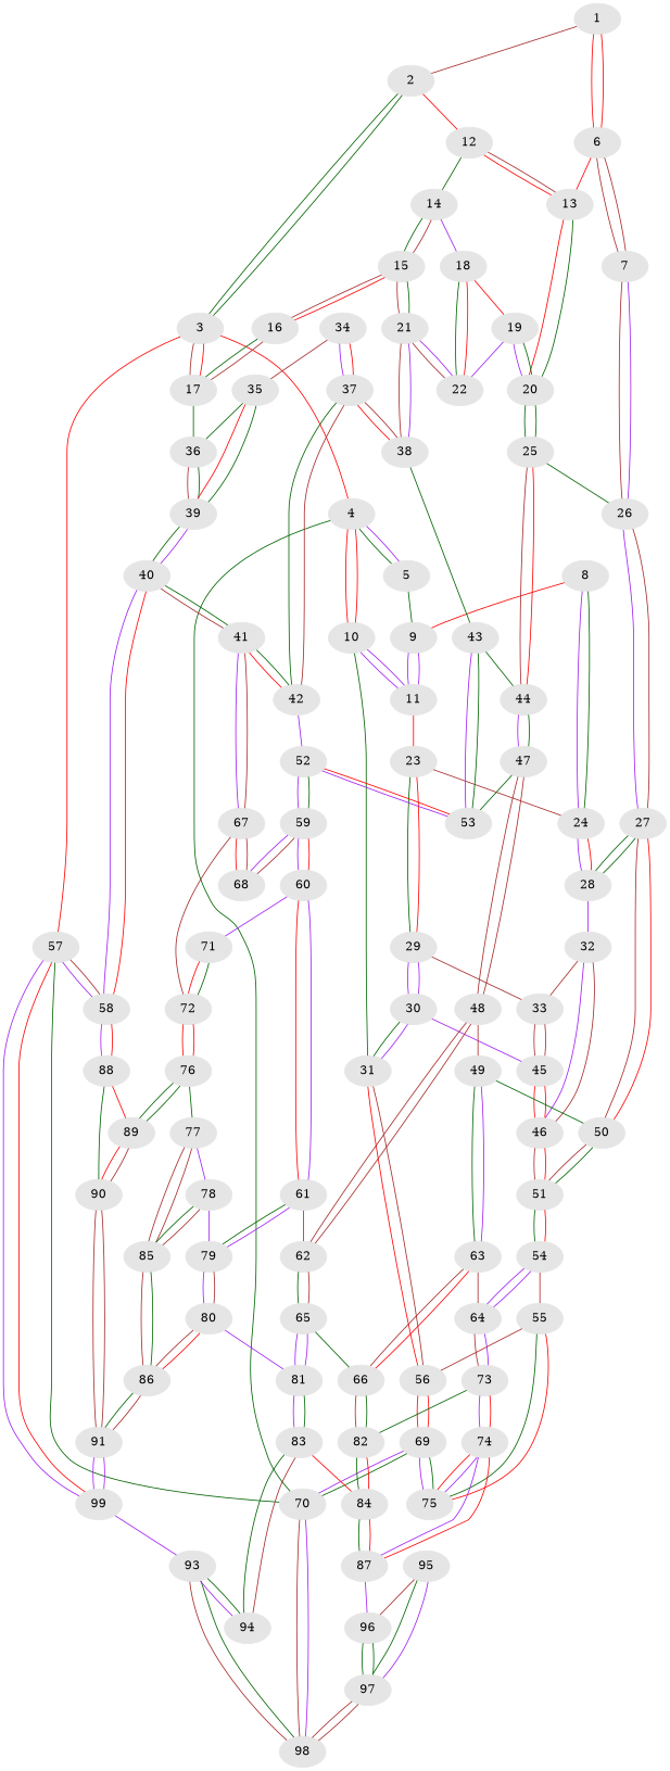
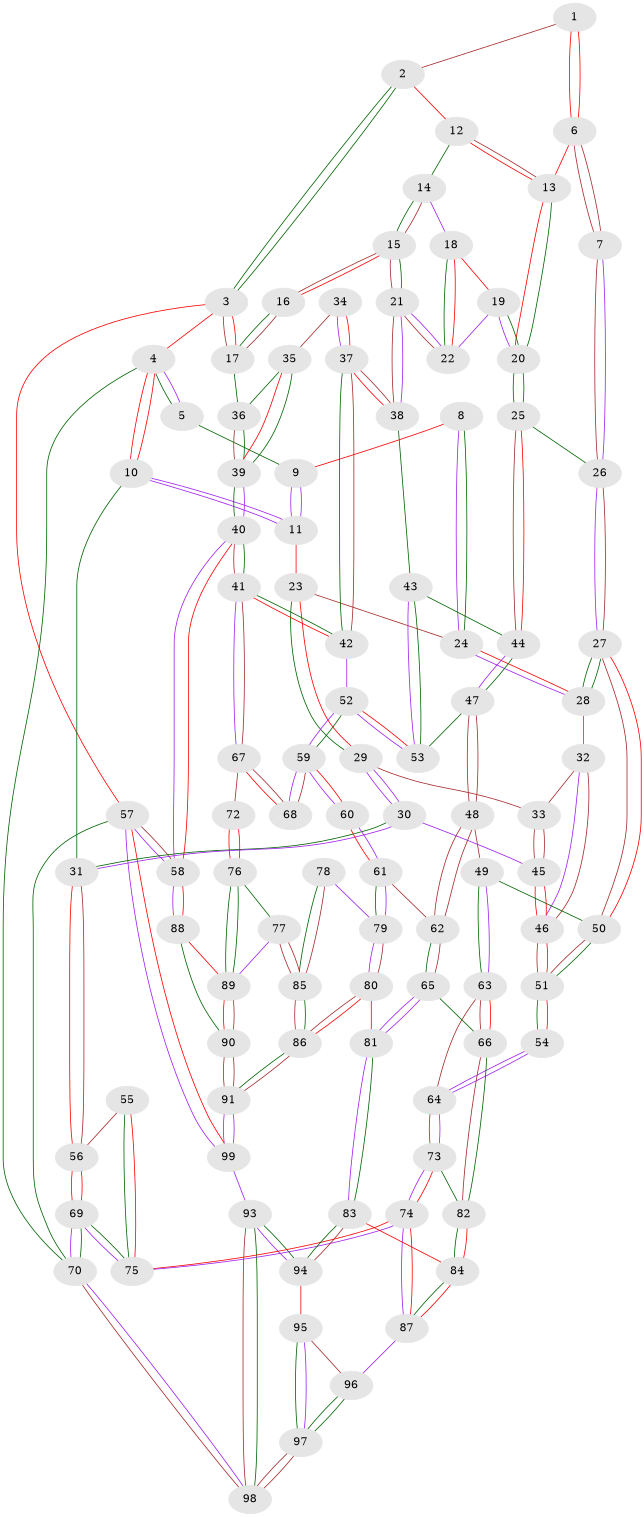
  graph {
    node [color=gray90 style=filled]
    edge [color=darkgreen]
    1
    2
    6
    3
    12
    7
    13
    4
    17
    57
    14
    5
    10
    70
    36
    58
    n17 [label=99]
    9
    11
    31
    98
    26
    20
    8
    24
    27
    28
    23
    56
    29
    15
    18
    25
    16
    21
    19
    22
    38
    39
    44
    43
    30
    33
    32
    47
    50
    51
    46
    45
    69
    34
    35
    37
    42
    40
    52
    53
    41
    67
    88
    68
    72
    59
    48
    54
    49
    62
    63
    65
    64
    66
    55
    60
    75
    73
    93
    89
    90
    61
-   71
    79
    80
    81
    82
    74
    83
    84
    76
    77
    87
    96
    78
    85
    86
    91
    94
    95
    97
    1 -- 2 [color=brown]
    1 -- 6 [color=red]
    1 -- 6 [color=red]
    2 -- 3
    2 -- 3
    2 -- 12 [color=red]
    6 -- 7 [color=brown]
    6 -- 7 [color=brown]
    6 -- 13 [color=red]
    3 -- 4 [color=red]
    3 -- 17 [color=brown]
    3 -- 17 [color=red]
    3 -- 57 [color=red]
    12 -- 13 [color=red]
    12 -- 13 [color=brown]
    12 -- 14
    7 -- 26 [color=brown]
    7 -- 26 [color=purple]
    13 -- 20 [color=red]
    13 -- 20
    4 -- 5
    4 -- 5 [color=purple]
    4 -- 10 [color=red]
    4 -- 10 [color=red]
    4 -- 70
    17 -- 36
    57 -- 70
    57 -- 58 [color=purple]
    57 -- 58 [color=brown]
    57 -- n17 [color=purple]
    57 -- n17 [color=red]
    14 -- 15
    14 -- 15 [color=brown]
    14 -- 18 [color=purple]
    5 -- 9
    10 -- 11 [color=purple]
    10 -- 11 [color=purple]
    10 -- 31
    70 -- 98 [color=brown]
    70 -- 98 [color=purple]
    36 -- 39 [color=brown]
    36 -- 39
    58 -- 88 [color=purple]
    58 -- 88 [color=red]
    n17 -- 93 [color=purple]
    9 -- 11 [color=purple]
    9 -- 11 [color=purple]
    11 -- 23 [color=red]
    31 -- 56 [color=red]
    31 -- 56 [color=brown]
    26 -- 27 [color=purple]
    26 -- 27 [color=brown]
    20 -- 25
    20 -- 25
    8 -- 9 [color=red]
    8 -- 24 [color=purple]
    8 -- 24
    24 -- 28 [color=purple]
    24 -- 28 [color=red]
    27 -- 28
    27 -- 28
    27 -- 50 [color=brown]
    27 -- 50 [color=red]
    28 -- 32 [color=purple]
    23 -- 24 [color=brown]
    23 -- 29
    23 -- 29 [color=red]
    56 -- 69 [color=red]
    56 -- 69 [color=red]
    29 -- 30 [color=purple]
    29 -- 30 [color=purple]
    29 -- 33 [color=brown]
    15 -- 16 [color=brown]
    15 -- 16 [color=red]
    15 -- 21 [color=brown]
    15 -- 21
    18 -- 19 [color=red]
    18 -- 22
    18 -- 22 [color=red]
    25 -- 26
    25 -- 44 [color=brown]
    25 -- 44 [color=red]
    16 -- 17
    16 -- 17 [color=brown]
    21 -- 22 [color=brown]
    21 -- 22 [color=purple]
    21 -- 38 [color=brown]
    21 -- 38 [color=purple]
    19 -- 20 [color=purple]
    19 -- 20
    19 -- 22 [color=purple]
    38 -- 43
    39 -- 40
    39 -- 40 [color=purple]
    44 -- 47 [color=purple]
    44 -- 47
    43 -- 44
    43 -- 53 [color=purple]
    43 -- 53
    30 -- 31
    30 -- 31 [color=purple]
    30 -- 45 [color=purple]
    33 -- 45 [color=brown]
    33 -- 45 [color=brown]
    32 -- 33 [color=brown]
    32 -- 46 [color=purple]
    32 -- 46 [color=brown]
    47 -- 53
    47 -- 48 [color=brown]
    47 -- 48 [color=brown]
    50 -- 51 [color=brown]
    50 -- 51
    51 -- 54
    51 -- 54 [color=red]
    46 -- 51 [color=brown]
    46 -- 51 [color=red]
    45 -- 46 [color=red]
    45 -- 46 [color=red]
    69 -- 70 [color=purple]
    69 -- 70
    69 -- 75 [color=purple]
    69 -- 75
    34 -- 35 [color=brown]
    34 -- 37 [color=purple]
    34 -- 37 [color=red]
    35 -- 36
    35 -- 39 [color=red]
    35 -- 39
    37 -- 38 [color=red]
    37 -- 38 [color=brown]
    37 -- 42
    37 -- 42 [color=brown]
    42 -- 52 [color=purple]
    40 -- 58 [color=purple]
    40 -- 58 [color=red]
    40 -- 41 [color=brown]
    40 -- 41
    52 -- 53 [color=purple]
    52 -- 53 [color=red]
    52 -- 59 [color=purple]
    52 -- 59
    41 -- 42 [color=red]
    41 -- 42
    41 -- 67 [color=purple]
    41 -- 67 [color=brown]
    67 -- 68 [color=red]
    67 -- 68 [color=brown]
    67 -- 72 [color=brown]
    88 -- 89 [color=red]
    88 -- 90
    72 -- 76 [color=red]
    72 -- 76 [color=red]
    59 -- 68 [color=purple]
    59 -- 68 [color=brown]
    59 -- 60 [color=purple]
    59 -- 60 [color=red]
    48 -- 49 [color=brown]
    48 -- 62 [color=brown]
    48 -- 62 [color=brown]
    54 -- 64 [color=purple]
    54 -- 64 [color=purple]
-   54 -- 55 [color=brown]
    49 -- 50
    49 -- 63
    49 -- 63 [color=purple]
    62 -- 65
    62 -- 65 [color=brown]
    63 -- 64 [color=brown]
    63 -- 66 [color=brown]
    63 -- 66 [color=red]
    65 -- 66
    65 -- 81 [color=purple]
    65 -- 81 [color=purple]
    64 -- 73 [color=brown]
    64 -- 73 [color=purple]
    66 -- 82 [color=brown]
    66 -- 82
    55 -- 56 [color=brown]
    55 -- 75
    55 -- 75 [color=red]
    60 -- 61 [color=red]
    60 -- 61 [color=purple]
-   60 -- 71 [color=purple]
    73 -- 82
    73 -- 74 [color=purple]
    73 -- 74 [color=red]
    93 -- 98 [color=brown]
    93 -- 98
    93 -- 94 [color=purple]
    93 -- 94
    89 -- 90 [color=red]
    89 -- 90 [color=brown]
    90 -- 91 [color=brown]
    90 -- 91 [color=brown]
    61 -- 62 [color=brown]
    61 -- 79
    61 -- 79 [color=purple]
-   71 -- 72 [color=red]
-   71 -- 72
    79 -- 80 [color=purple]
    79 -- 80 [color=brown]
-   80 -- 81 [color=purple]
+   80 -- 81 [color=red]
    80 -- 86 [color=brown]
    80 -- 86 [color=red]
    81 -- 83 [color=purple]
    81 -- 83
    82 -- 84
    82 -- 84 [color=red]
    74 -- 75 [color=red]
    74 -- 75 [color=purple]
    74 -- 87 [color=purple]
    74 -- 87 [color=red]
    83 -- 84 [color=red]
    83 -- 94
    83 -- 94 [color=brown]
    84 -- 87
    84 -- 87 [color=red]
    76 -- 89
    76 -- 89
    76 -- 77
-   77 -- 78 [color=purple]
+   77 -- 89 [color=purple]
    77 -- 85 [color=brown]
    77 -- 85 [color=brown]
    87 -- 96 [color=purple]
    96 -- 97
    96 -- 97
    78 -- 79 [color=purple]
    78 -- 85
    78 -- 85 [color=brown]
    85 -- 86 [color=brown]
    85 -- 86
    86 -- 91
    86 -- 91 [color=brown]
    91 -- n17 [color=purple]
    91 -- n17 [color=purple]
+   94 -- 95 [color=red]
    95 -- 96 [color=brown]
    95 -- 97
    95 -- 97 [color=purple]
    97 -- 98 [color=brown]
    97 -- 98 [color=brown]
  }
